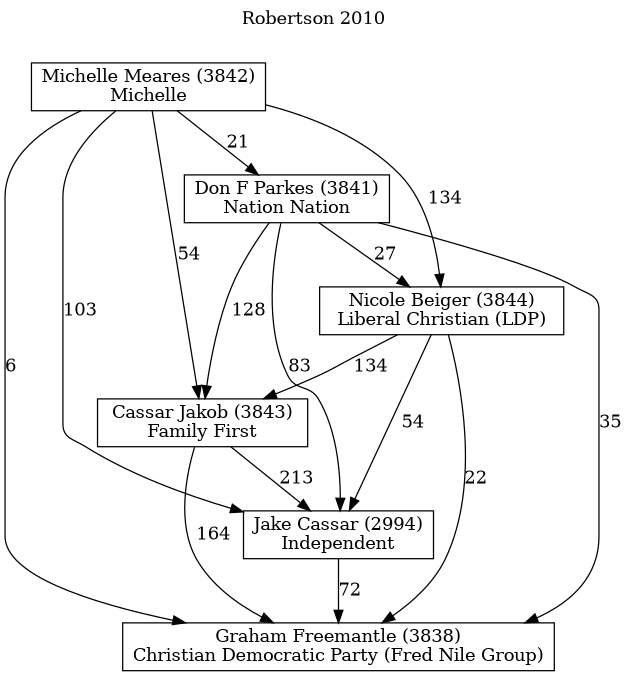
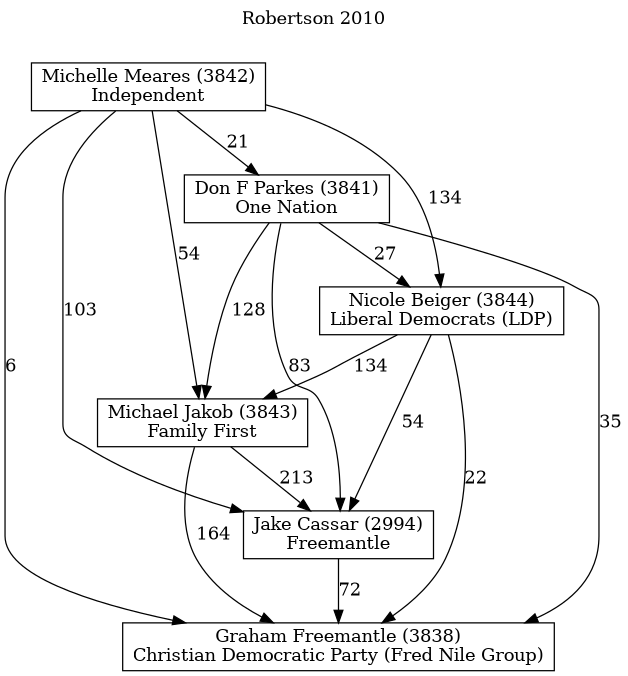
  digraph {
    label="Robertson 2010"
    labelloc=t
    mclimit=2
    node [shape=box]
    n1 [label="Graham Freemantle (3838)\nChristian Democratic Party (Fred Nile Group)"]
-   n2 [label="Jake Cassar (2994)\nIndependent"]
-   n3 [label="Cassar Jakob (3843)\nFamily First"]
-   n4 [label="Nicole Beiger (3844)\nLiberal Christian (LDP)"]
-   n5 [label="Don F Parkes (3841)\nNation Nation"]
-   n6 [label="Michelle Meares (3842)\nMichelle"]
+   n2 [label="Jake Cassar (2994)\nFreemantle"]
+   n3 [label="Michael Jakob (3843)\nFamily First"]
+   n4 [label="Nicole Beiger (3844)\nLiberal Democrats (LDP)"]
+   n5 [label="Don F Parkes (3841)\nOne Nation"]
+   n6 [label="Michelle Meares (3842)\nIndependent"]
    n2 -> n1 [label=72]
    n3 -> n1 [label=164]
    n3 -> n2 [label=213]
    n4 -> n1 [label=22]
    n4 -> n2 [label=54]
    n4 -> n3 [label=134]
    n5 -> n1 [label=35]
    n5 -> n2 [label=83]
    n5 -> n3 [label=128]
    n5 -> n4 [label=27]
    n6 -> n1 [label=6]
    n6 -> n2 [label=103]
    n6 -> n3 [label=54]
    n6 -> n4 [label=134]
    n6 -> n5 [label=21]
  }
